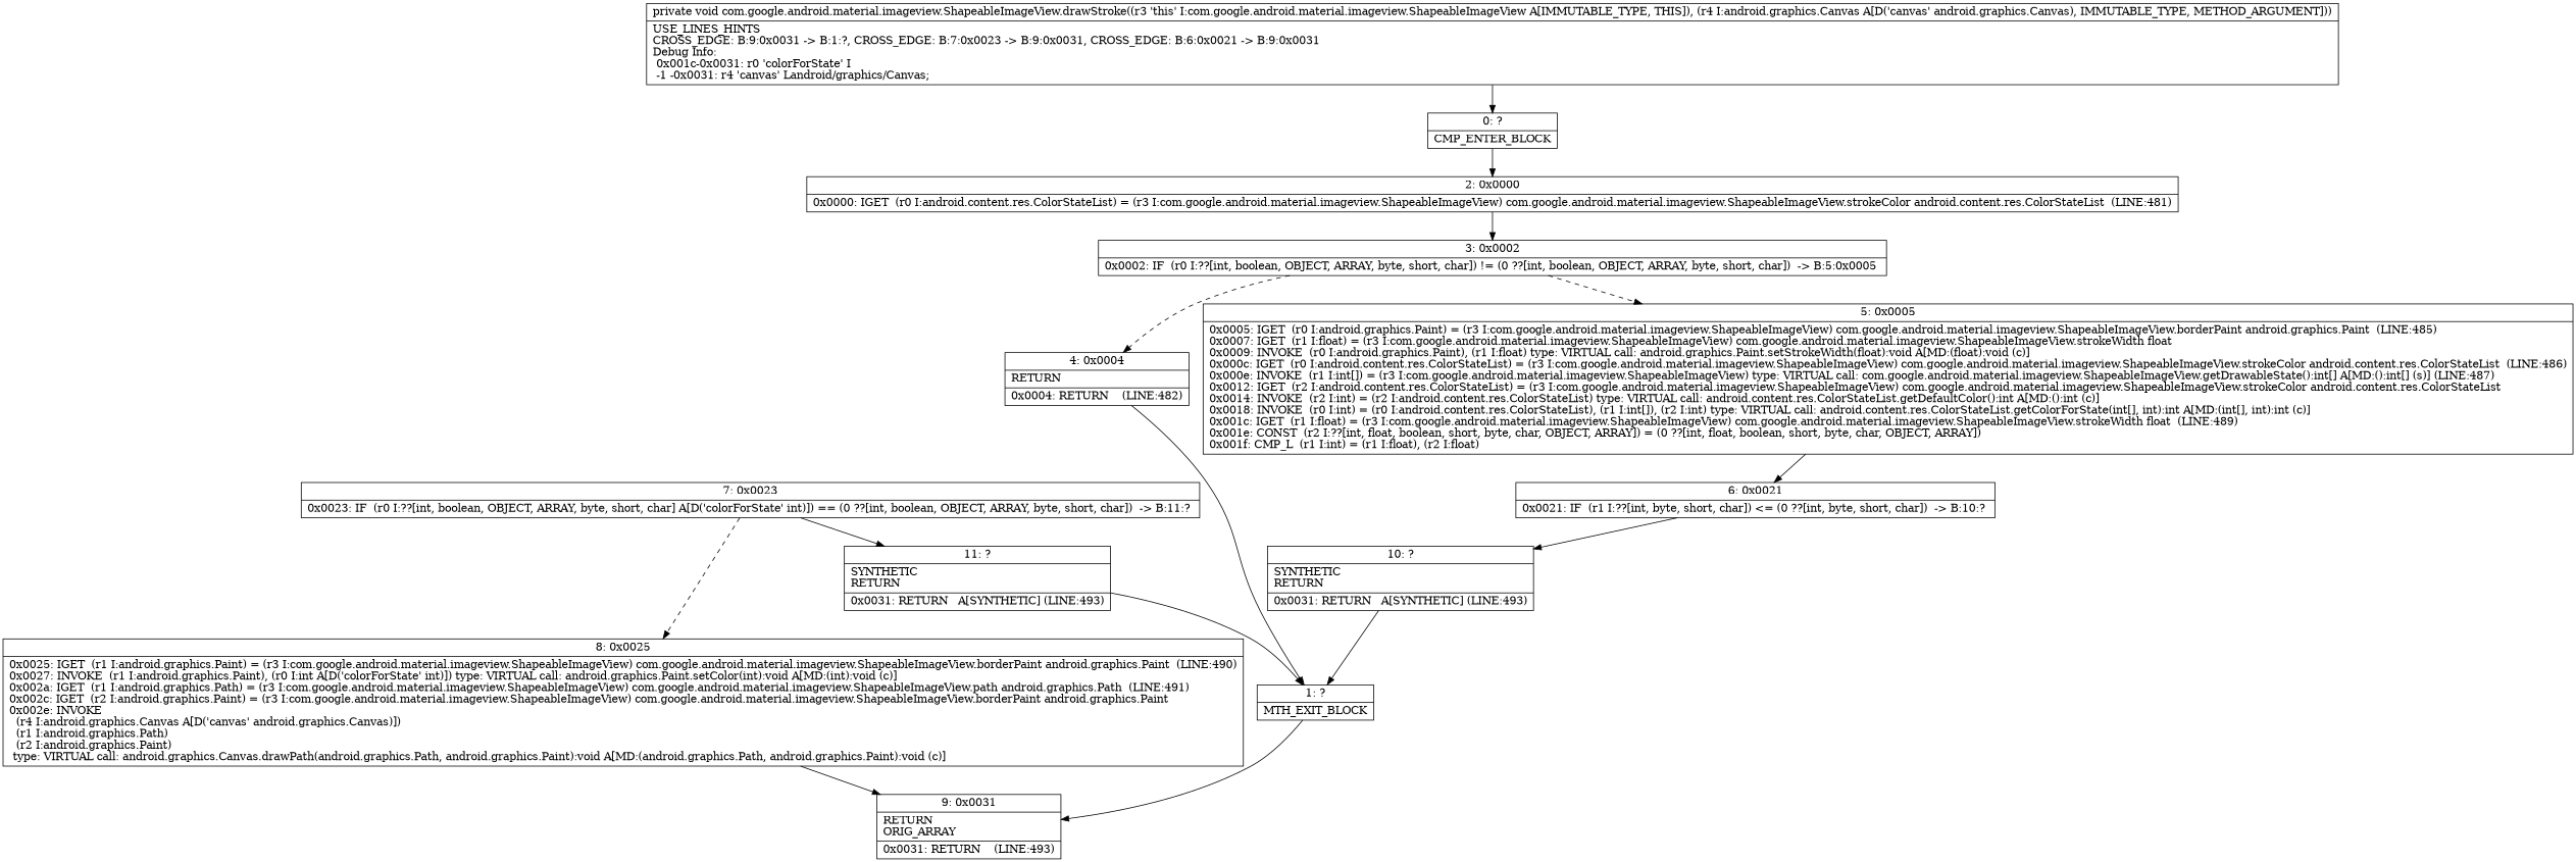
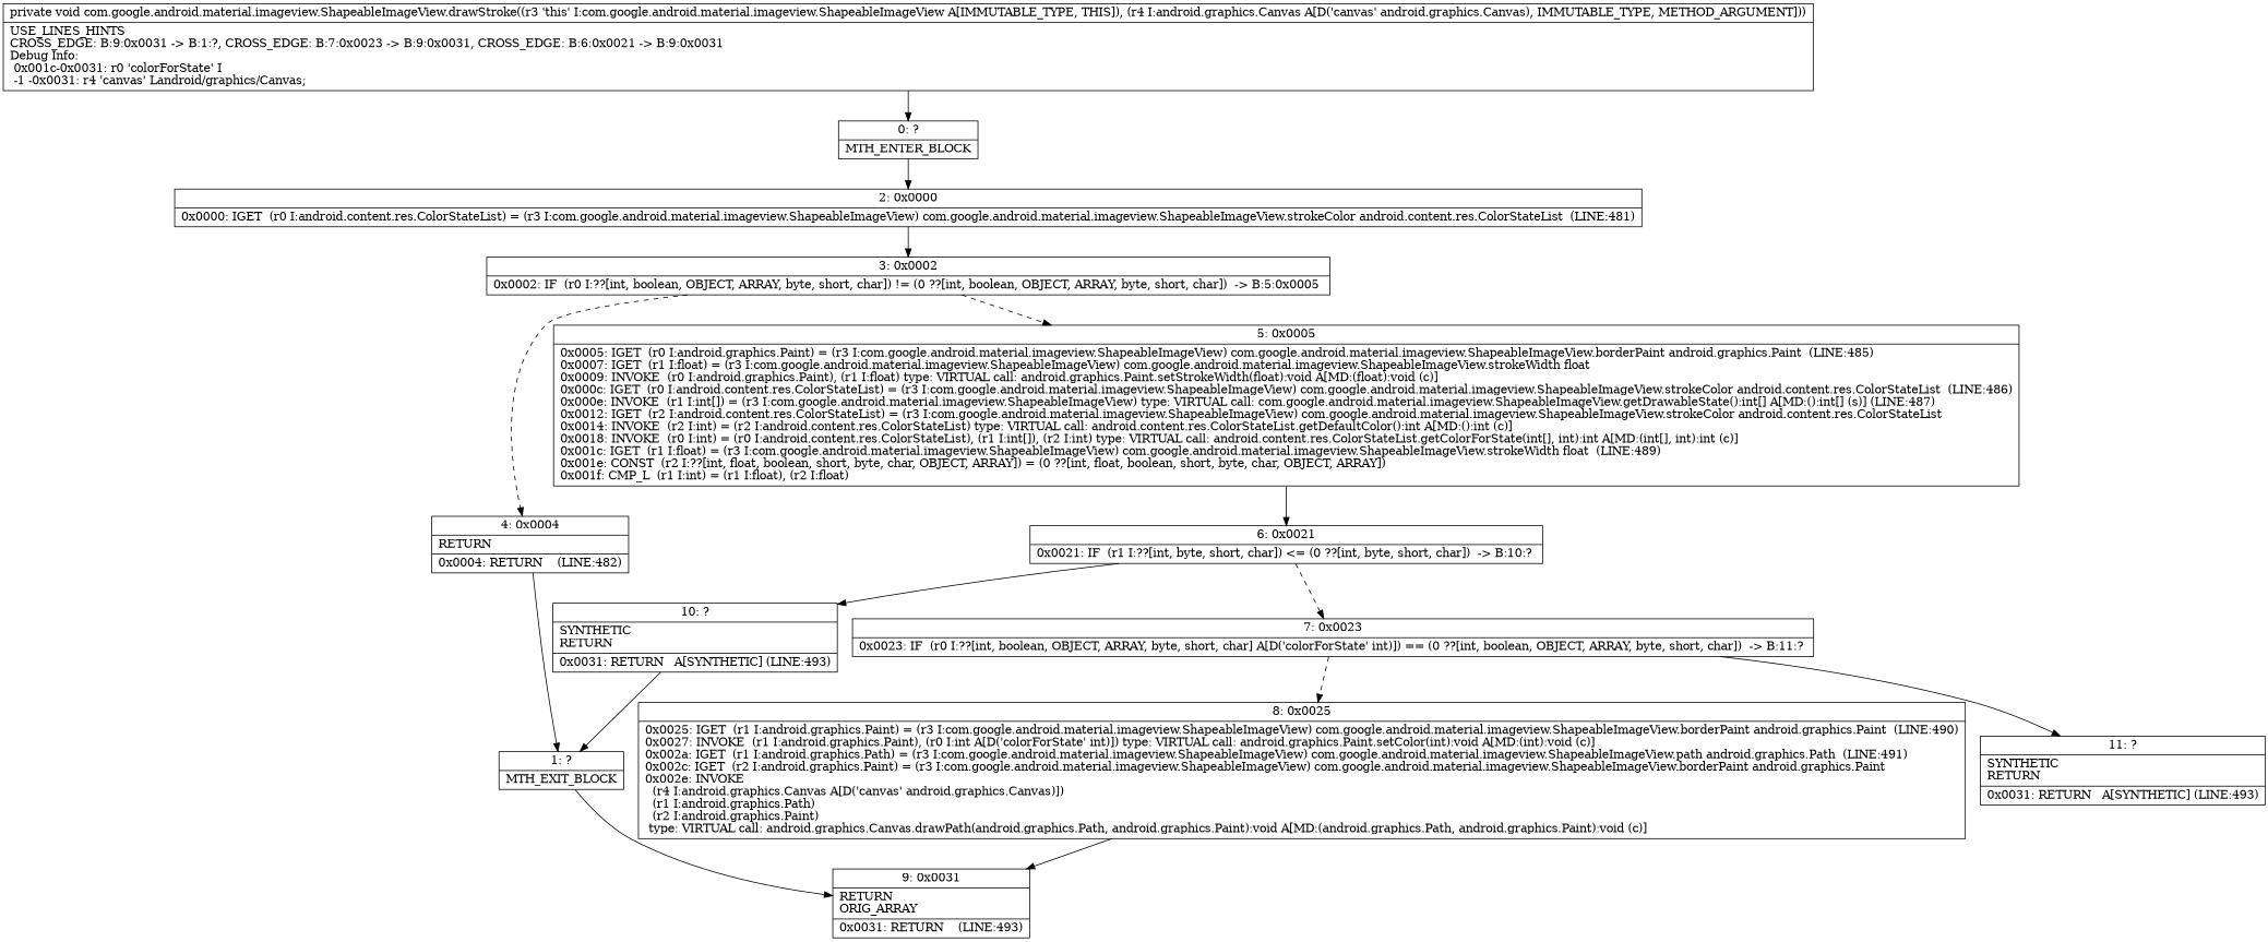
  digraph {
    node [shape=record]
-   n1 [label="{0\:\ ?|CMP_ENTER_BLOCK\l}"]
+   n1 [label="{0\:\ ?|MTH_ENTER_BLOCK\l}"]
    n2 [label="{2\:\ 0x0000|0x0000: IGET  (r0 I:android.content.res.ColorStateList) = (r3 I:com.google.android.material.imageview.ShapeableImageView) com.google.android.material.imageview.ShapeableImageView.strokeColor android.content.res.ColorStateList  (LINE:481)\l}"]
    n3 [label="{3\:\ 0x0002|0x0002: IF  (r0 I:??[int, boolean, OBJECT, ARRAY, byte, short, char]) != (0 ??[int, boolean, OBJECT, ARRAY, byte, short, char])  \-\> B:5:0x0005 \l}"]
    n4 [label="{4\:\ 0x0004|RETURN\l|0x0004: RETURN    (LINE:482)\l}"]
    n5 [label="{5\:\ 0x0005|0x0005: IGET  (r0 I:android.graphics.Paint) = (r3 I:com.google.android.material.imageview.ShapeableImageView) com.google.android.material.imageview.ShapeableImageView.borderPaint android.graphics.Paint  (LINE:485)\l0x0007: IGET  (r1 I:float) = (r3 I:com.google.android.material.imageview.ShapeableImageView) com.google.android.material.imageview.ShapeableImageView.strokeWidth float \l0x0009: INVOKE  (r0 I:android.graphics.Paint), (r1 I:float) type: VIRTUAL call: android.graphics.Paint.setStrokeWidth(float):void A[MD:(float):void (c)]\l0x000c: IGET  (r0 I:android.content.res.ColorStateList) = (r3 I:com.google.android.material.imageview.ShapeableImageView) com.google.android.material.imageview.ShapeableImageView.strokeColor android.content.res.ColorStateList  (LINE:486)\l0x000e: INVOKE  (r1 I:int[]) = (r3 I:com.google.android.material.imageview.ShapeableImageView) type: VIRTUAL call: com.google.android.material.imageview.ShapeableImageView.getDrawableState():int[] A[MD:():int[] (s)] (LINE:487)\l0x0012: IGET  (r2 I:android.content.res.ColorStateList) = (r3 I:com.google.android.material.imageview.ShapeableImageView) com.google.android.material.imageview.ShapeableImageView.strokeColor android.content.res.ColorStateList \l0x0014: INVOKE  (r2 I:int) = (r2 I:android.content.res.ColorStateList) type: VIRTUAL call: android.content.res.ColorStateList.getDefaultColor():int A[MD:():int (c)]\l0x0018: INVOKE  (r0 I:int) = (r0 I:android.content.res.ColorStateList), (r1 I:int[]), (r2 I:int) type: VIRTUAL call: android.content.res.ColorStateList.getColorForState(int[], int):int A[MD:(int[], int):int (c)]\l0x001c: IGET  (r1 I:float) = (r3 I:com.google.android.material.imageview.ShapeableImageView) com.google.android.material.imageview.ShapeableImageView.strokeWidth float  (LINE:489)\l0x001e: CONST  (r2 I:??[int, float, boolean, short, byte, char, OBJECT, ARRAY]) = (0 ??[int, float, boolean, short, byte, char, OBJECT, ARRAY]) \l0x001f: CMP_L  (r1 I:int) = (r1 I:float), (r2 I:float) \l}"]
    n6 [label="{1\:\ ?|MTH_EXIT_BLOCK\l}"]
    n7 [label="{6\:\ 0x0021|0x0021: IF  (r1 I:??[int, byte, short, char]) \<= (0 ??[int, byte, short, char])  \-\> B:10:? \l}"]
    n8 [label="{9\:\ 0x0031|RETURN\lORIG_ARRAY\l|0x0031: RETURN    (LINE:493)\l}"]
    n9 [label="{7\:\ 0x0023|0x0023: IF  (r0 I:??[int, boolean, OBJECT, ARRAY, byte, short, char] A[D('colorForState' int)]) == (0 ??[int, boolean, OBJECT, ARRAY, byte, short, char])  \-\> B:11:? \l}"]
    n10 [label="{10\:\ ?|SYNTHETIC\lRETURN\l|0x0031: RETURN   A[SYNTHETIC] (LINE:493)\l}"]
    n11 [label="{8\:\ 0x0025|0x0025: IGET  (r1 I:android.graphics.Paint) = (r3 I:com.google.android.material.imageview.ShapeableImageView) com.google.android.material.imageview.ShapeableImageView.borderPaint android.graphics.Paint  (LINE:490)\l0x0027: INVOKE  (r1 I:android.graphics.Paint), (r0 I:int A[D('colorForState' int)]) type: VIRTUAL call: android.graphics.Paint.setColor(int):void A[MD:(int):void (c)]\l0x002a: IGET  (r1 I:android.graphics.Path) = (r3 I:com.google.android.material.imageview.ShapeableImageView) com.google.android.material.imageview.ShapeableImageView.path android.graphics.Path  (LINE:491)\l0x002c: IGET  (r2 I:android.graphics.Paint) = (r3 I:com.google.android.material.imageview.ShapeableImageView) com.google.android.material.imageview.ShapeableImageView.borderPaint android.graphics.Paint \l0x002e: INVOKE  \l  (r4 I:android.graphics.Canvas A[D('canvas' android.graphics.Canvas)])\l  (r1 I:android.graphics.Path)\l  (r2 I:android.graphics.Paint)\l type: VIRTUAL call: android.graphics.Canvas.drawPath(android.graphics.Path, android.graphics.Paint):void A[MD:(android.graphics.Path, android.graphics.Paint):void (c)]\l}"]
    n12 [label="{11\:\ ?|SYNTHETIC\lRETURN\l|0x0031: RETURN   A[SYNTHETIC] (LINE:493)\l}"]
    n13 [label="{private void com.google.android.material.imageview.ShapeableImageView.drawStroke((r3 'this' I:com.google.android.material.imageview.ShapeableImageView A[IMMUTABLE_TYPE, THIS]), (r4 I:android.graphics.Canvas A[D('canvas' android.graphics.Canvas), IMMUTABLE_TYPE, METHOD_ARGUMENT]))  | USE_LINES_HINTS\lCROSS_EDGE: B:9:0x0031 \-\> B:1:?, CROSS_EDGE: B:7:0x0023 \-\> B:9:0x0031, CROSS_EDGE: B:6:0x0021 \-\> B:9:0x0031\lDebug Info:\l  0x001c\-0x0031: r0 'colorForState' I\l  \-1 \-0x0031: r4 'canvas' Landroid\/graphics\/Canvas;\l}"]
    n1 -> n2
    n2 -> n3
    n3 -> n4 [style=dashed]
    n3 -> n5 [style=dashed]
    n4 -> n6
    n5 -> n7
    n6 -> n8
+   n7 -> n9 [style=dashed]
    n7 -> n10
    n9 -> n11 [style=dashed]
    n9 -> n12
    n10 -> n6
    n11 -> n8
-   n12 -> n6
    n13 -> n1
  }
